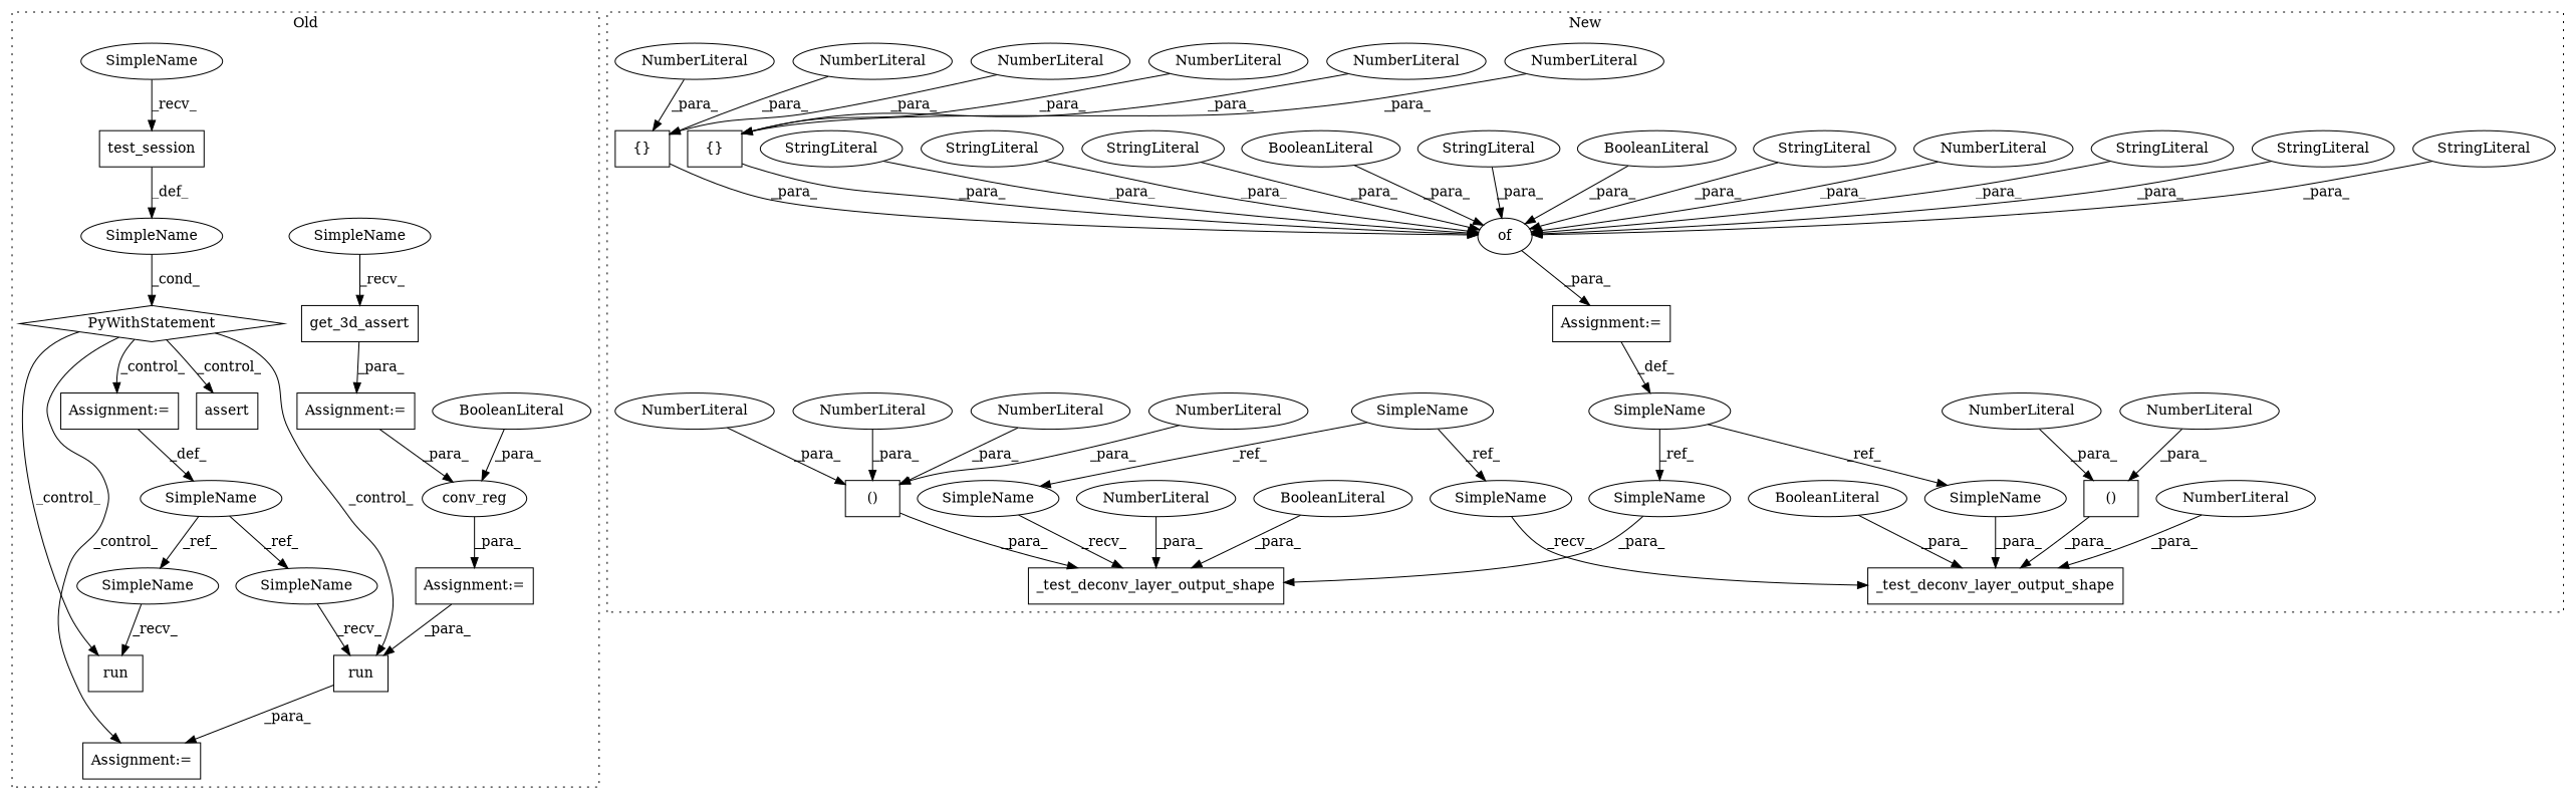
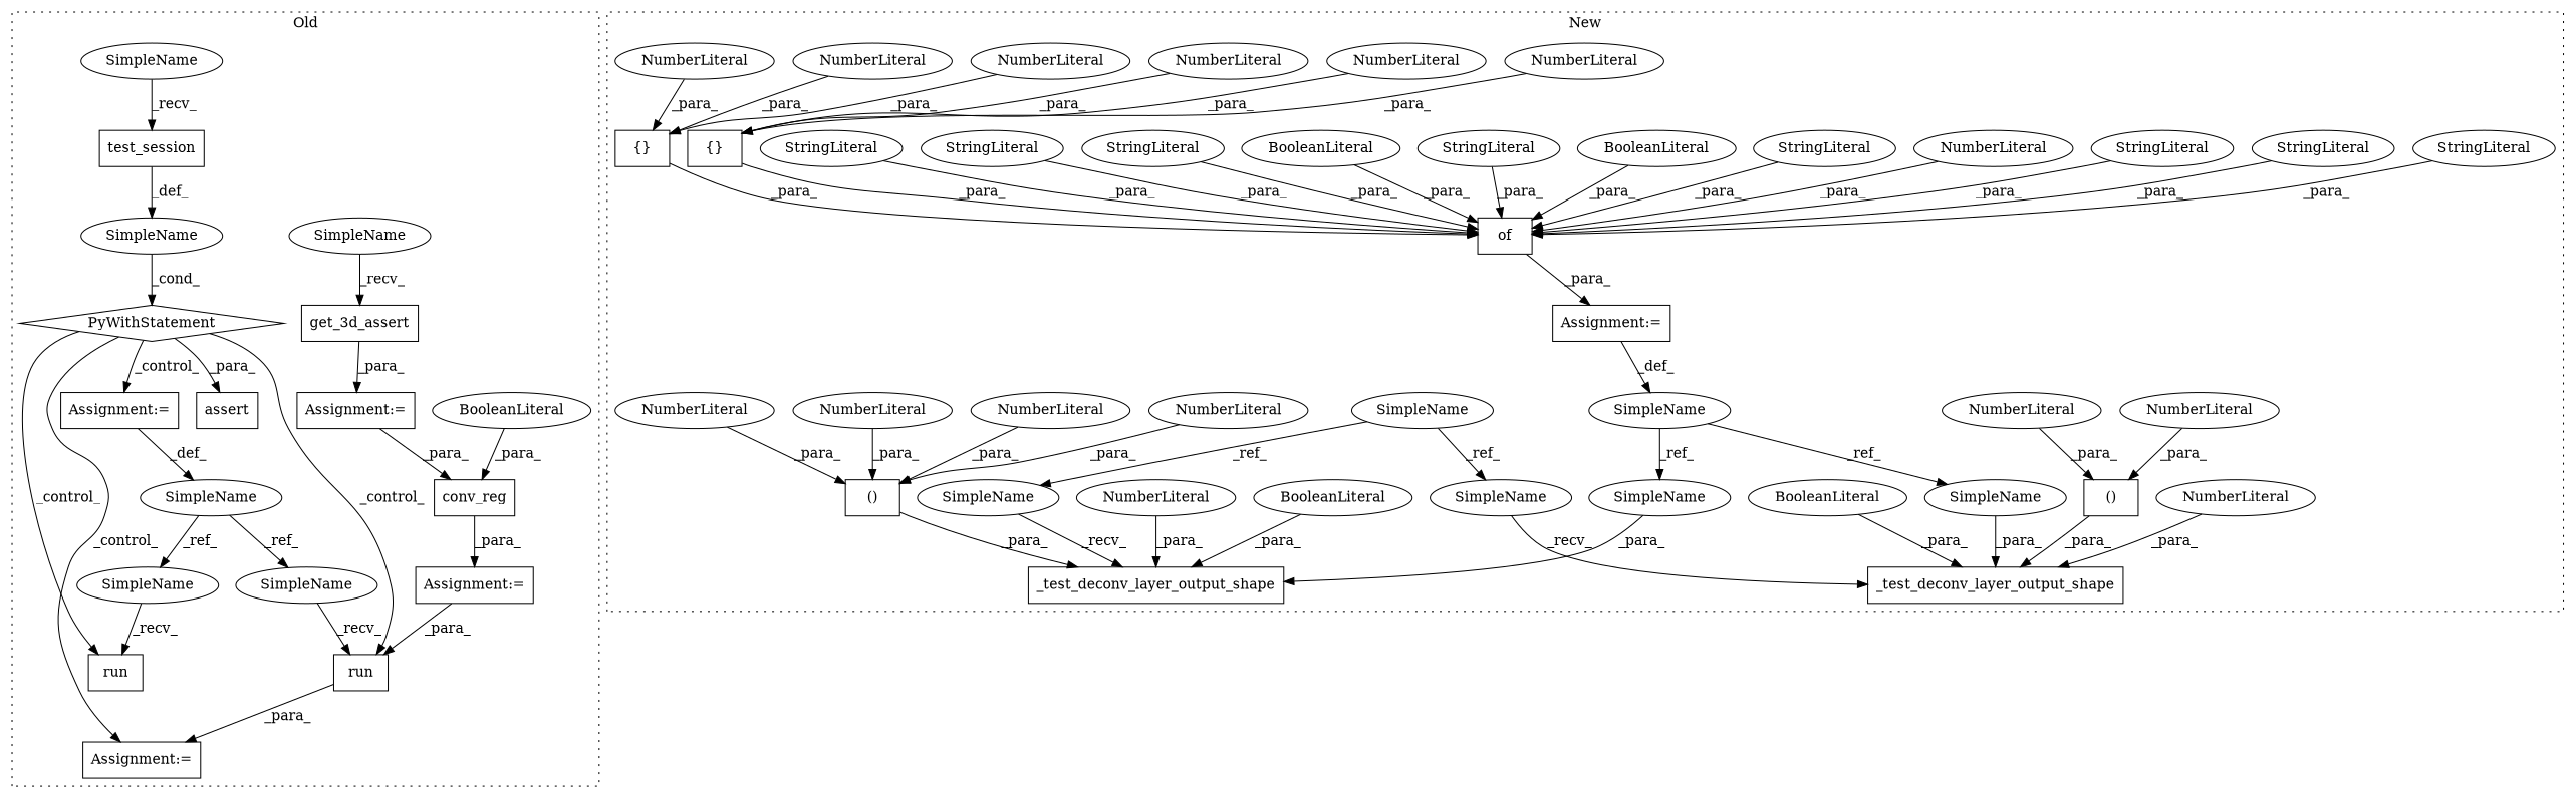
  digraph {
    node [a=34 l=4 s=7162 shape=ellipse]
    n1 [a=32 l="4,1" label=run s="7179,7224" shape=box]
    n2 [a=7 label="Assignment:=" shape=box]
    n3 [a=104 l="10,2" label=PyWithStatement s="7119,7148" shape=diamond]
    n4 [a=42 label=SimpleName l="" s=""]
    n5 [a=32 l=14 label=test_session s=7134 shape=box]
    n6 [a=7 l=1 label="Assignment:=" s=7239 shape=box]
    n7 [a=32 l="4,1" label=run s="7245,7261" shape=box]
    n8 [a=42 label=SimpleName]
    n9 [a=7 l=1 label="Assignment:=" s=6927 shape=box]
    n10 [a=7 l=1 label="Assignment:=" s=7068 shape=box]
    n11 [a=32 l="22,1" label=assert s="7275,7372" shape=box]
-   n12 [a=32 l="9,1" label=conv_reg s="7069,7091"]
+   n12 [a=32 l="9,1" label=conv_reg s="7069,7091" shape=box]
    n13 [a=9 label=BooleanLiteral s=7083]
    n14 [a=32 l=14 label=get_3d_assert s=6933 shape=box]
    n15 [a=42 label=SimpleName s=7240]
    n16 [a=42 label=SimpleName s=7174]
    n17 [a=42 label=SimpleName s=6928]
    n18 [a=42 label=SimpleName s=7129]
    n19 [a=4 l="1,1" label="{}" s="7081,7087" shape=box]
    n20 [l=1 label=NumberLiteral s=7082]
    n21 [l=1 label=NumberLiteral s=7084]
-   n22 [a=32 l="3,1" label=of s="7010,7190"]
+   n22 [a=32 l="3,1" label=of s="7010,7190" shape=box]
    n23 [a=45 l=7 label=StringLiteral s=7134]
    n24 [a=45 l=11 label=StringLiteral s=7089]
    n25 [a=45 l=13 label=StringLiteral s=7032]
    n26 [l=2 label=NumberLiteral s=7029]
    n27 [a=45 l=11 label=StringLiteral s=7122]
    n28 [a=9 label=BooleanLiteral s=7117]
    n29 [a=45 l=8 label=StringLiteral s=7063]
    n30 [a=9 l=5 label=BooleanLiteral s=7101]
    n31 [a=45 l=9 label=StringLiteral s=7107]
    n32 [a=45 l=15 label=StringLiteral s=7142]
    n33 [a=7 l=1 label="Assignment:=" s=7005 shape=box]
    n34 [a=4 l="1,1" label="{}" s="7055,7061" shape=box]
    n35 [l=1 label=NumberLiteral s=7060]
    n36 [l=1 label=NumberLiteral s=7058]
    n37 [a=45 l=15 label=StringLiteral s=7013]
    n38 [a=32 l="32,1" label=_test_deconv_layer_output_shape s="7336,7459" shape=box]
    n39 [a=106 l=61 label="()" s=7387 shape=box]
    n40 [l=1 label=NumberLiteral s=7387]
    n41 [l=3 label=NumberLiteral s=7456]
    n42 [a=32 l="32,1" label=_test_deconv_layer_output_shape s="7202,7324" shape=box]
    n43 [a=106 l=61 label="()" s=7253 shape=box]
    n44 [l=3 label=NumberLiteral s=7321]
    n45 [l=2 label=NumberLiteral s=7431]
    n46 [l=2 label=NumberLiteral s=7297]
    n47 [l=2 label=NumberLiteral s=7267]
    n48 [l=2 label=NumberLiteral s=7282]
    n49 [a=42 label=SimpleName s=6932]
    n50 [a=9 label=BooleanLiteral s=7316]
    n51 [a=9 l=5 label=BooleanLiteral s=7450]
    n52 [a=42 l=11 label=SimpleName s=6994]
    n53 [l=1 label=NumberLiteral s=7253]
    n54 [l=1 label=NumberLiteral s=7086]
    n55 [l=1 label=NumberLiteral s=7056]
    n56 [a=42 l=11 label=SimpleName s=7370]
    n57 [a=42 l=11 label=SimpleName s=7236]
    n58 [a=42 label=SimpleName s=7197]
    n59 [a=42 label=SimpleName s=7331]
    subgraph cluster_1 {
      label=Old
      style=dotted
      n1
      n2
      n3
      n4
      n5
      n6
      n7
      n8
      n9
      n10
      n11
      n12
      n13
      n14
      n15
      n16
      n17
      n18
    }
    subgraph cluster_2 {
      label=New
      style=dotted
      n19
      n20
      n21
      n22
      n23
      n24
      n25
      n26
      n27
      n28
      n29
      n30
      n31
      n32
      n33
      n34
      n35
      n36
      n37
      n38
      n39
      n40
      n41
      n42
      n43
      n44
      n45
      n46
      n47
      n48
      n49
      n50
      n51
      n52
      n53
      n54
      n55
      n56
      n57
      n58
      n59
    }
    n2 -> n8 [label=_def_]
    n3 -> n1 [label=_control_]
    n3 -> n2 [label=_control_]
    n3 -> n6 [label=_control_]
    n3 -> n7 [label=_control_]
-   n3 -> n11 [label=_control_]
+   n3 -> n11 [label=_para_]
    n4 -> n3 [label=_cond_]
    n5 -> n4 [label=_def_]
    n7 -> n6 [label=_para_]
    n8 -> n15 [label=_ref_]
    n8 -> n16 [label=_ref_]
    n9 -> n12 [label=_para_]
    n10 -> n7 [label=_para_]
    n12 -> n10 [label=_para_]
    n13 -> n12 [label=_para_]
    n14 -> n9 [label=_para_]
    n15 -> n7 [label=_recv_]
    n16 -> n1 [label=_recv_]
    n17 -> n14 [label=_recv_]
    n18 -> n5 [label=_recv_]
    n19 -> n22 [label=_para_]
    n20 -> n19 [label=_para_]
    n21 -> n19 [label=_para_]
    n22 -> n33 [label=_para_]
    n23 -> n22 [label=_para_]
    n24 -> n22 [label=_para_]
    n25 -> n22 [label=_para_]
    n26 -> n22 [label=_para_]
    n27 -> n22 [label=_para_]
    n28 -> n22 [label=_para_]
    n29 -> n22 [label=_para_]
    n30 -> n22 [label=_para_]
    n31 -> n22 [label=_para_]
    n32 -> n22 [label=_para_]
    n33 -> n52 [label=_def_]
    n34 -> n22 [label=_para_]
    n35 -> n34 [label=_para_]
    n36 -> n34 [label=_para_]
    n37 -> n22 [label=_para_]
    n39 -> n38 [label=_para_]
    n40 -> n39 [label=_para_]
    n41 -> n38 [label=_para_]
    n43 -> n42 [label=_para_]
    n44 -> n42 [label=_para_]
    n45 -> n39 [label=_para_]
    n46 -> n43 [label=_para_]
    n47 -> n43 [label=_para_]
    n48 -> n43 [label=_para_]
    n49 -> n58 [label=_ref_]
    n49 -> n59 [label=_ref_]
    n50 -> n42 [label=_para_]
    n51 -> n38 [label=_para_]
    n52 -> n56 [label=_ref_]
    n52 -> n57 [label=_ref_]
    n53 -> n43 [label=_para_]
    n54 -> n19 [label=_para_]
    n55 -> n34 [label=_para_]
    n56 -> n38 [label=_para_]
    n57 -> n42 [label=_para_]
    n58 -> n42 [label=_recv_]
    n59 -> n38 [label=_recv_]
  }
